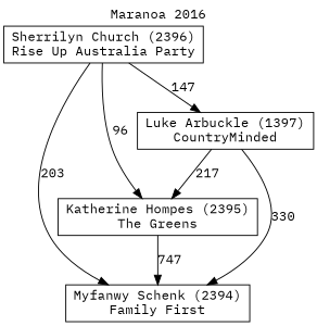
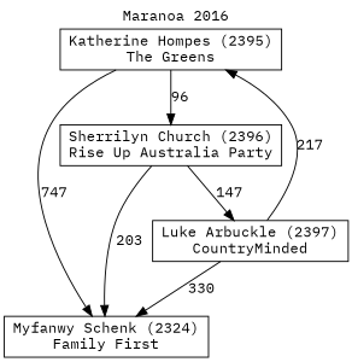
  digraph {
    fontname="IBM Plex Mono"
    label="Maranoa 2016"
    labelloc=t
    mclimit=10
    node [fontname="IBM Plex Mono" shape=box]
    edge [fontname="IBM Plex Mono"]
-   n1 [label="Myfanwy Schenk (2394)\nFamily First"]
+   n1 [label="Myfanwy Schenk (2324)\nFamily First"]
    n2 [label="Katherine Hompes (2395)\nThe Greens"]
-   n3 [label="Luke Arbuckle (1397)\nCountryMinded"]
+   n3 [label="Luke Arbuckle (2397)\nCountryMinded"]
    n4 [label="Sherrilyn Church (2396)\nRise Up Australia Party"]
    n2 -> n1 [label=747]
    n3 -> n1 [label=330]
    n3 -> n2 [label=217]
    n4 -> n1 [label=203]
-   n4 -> n2 [label=96]
+   n2 -> n4 [label=96]
    n4 -> n3 [label=147]
  }
